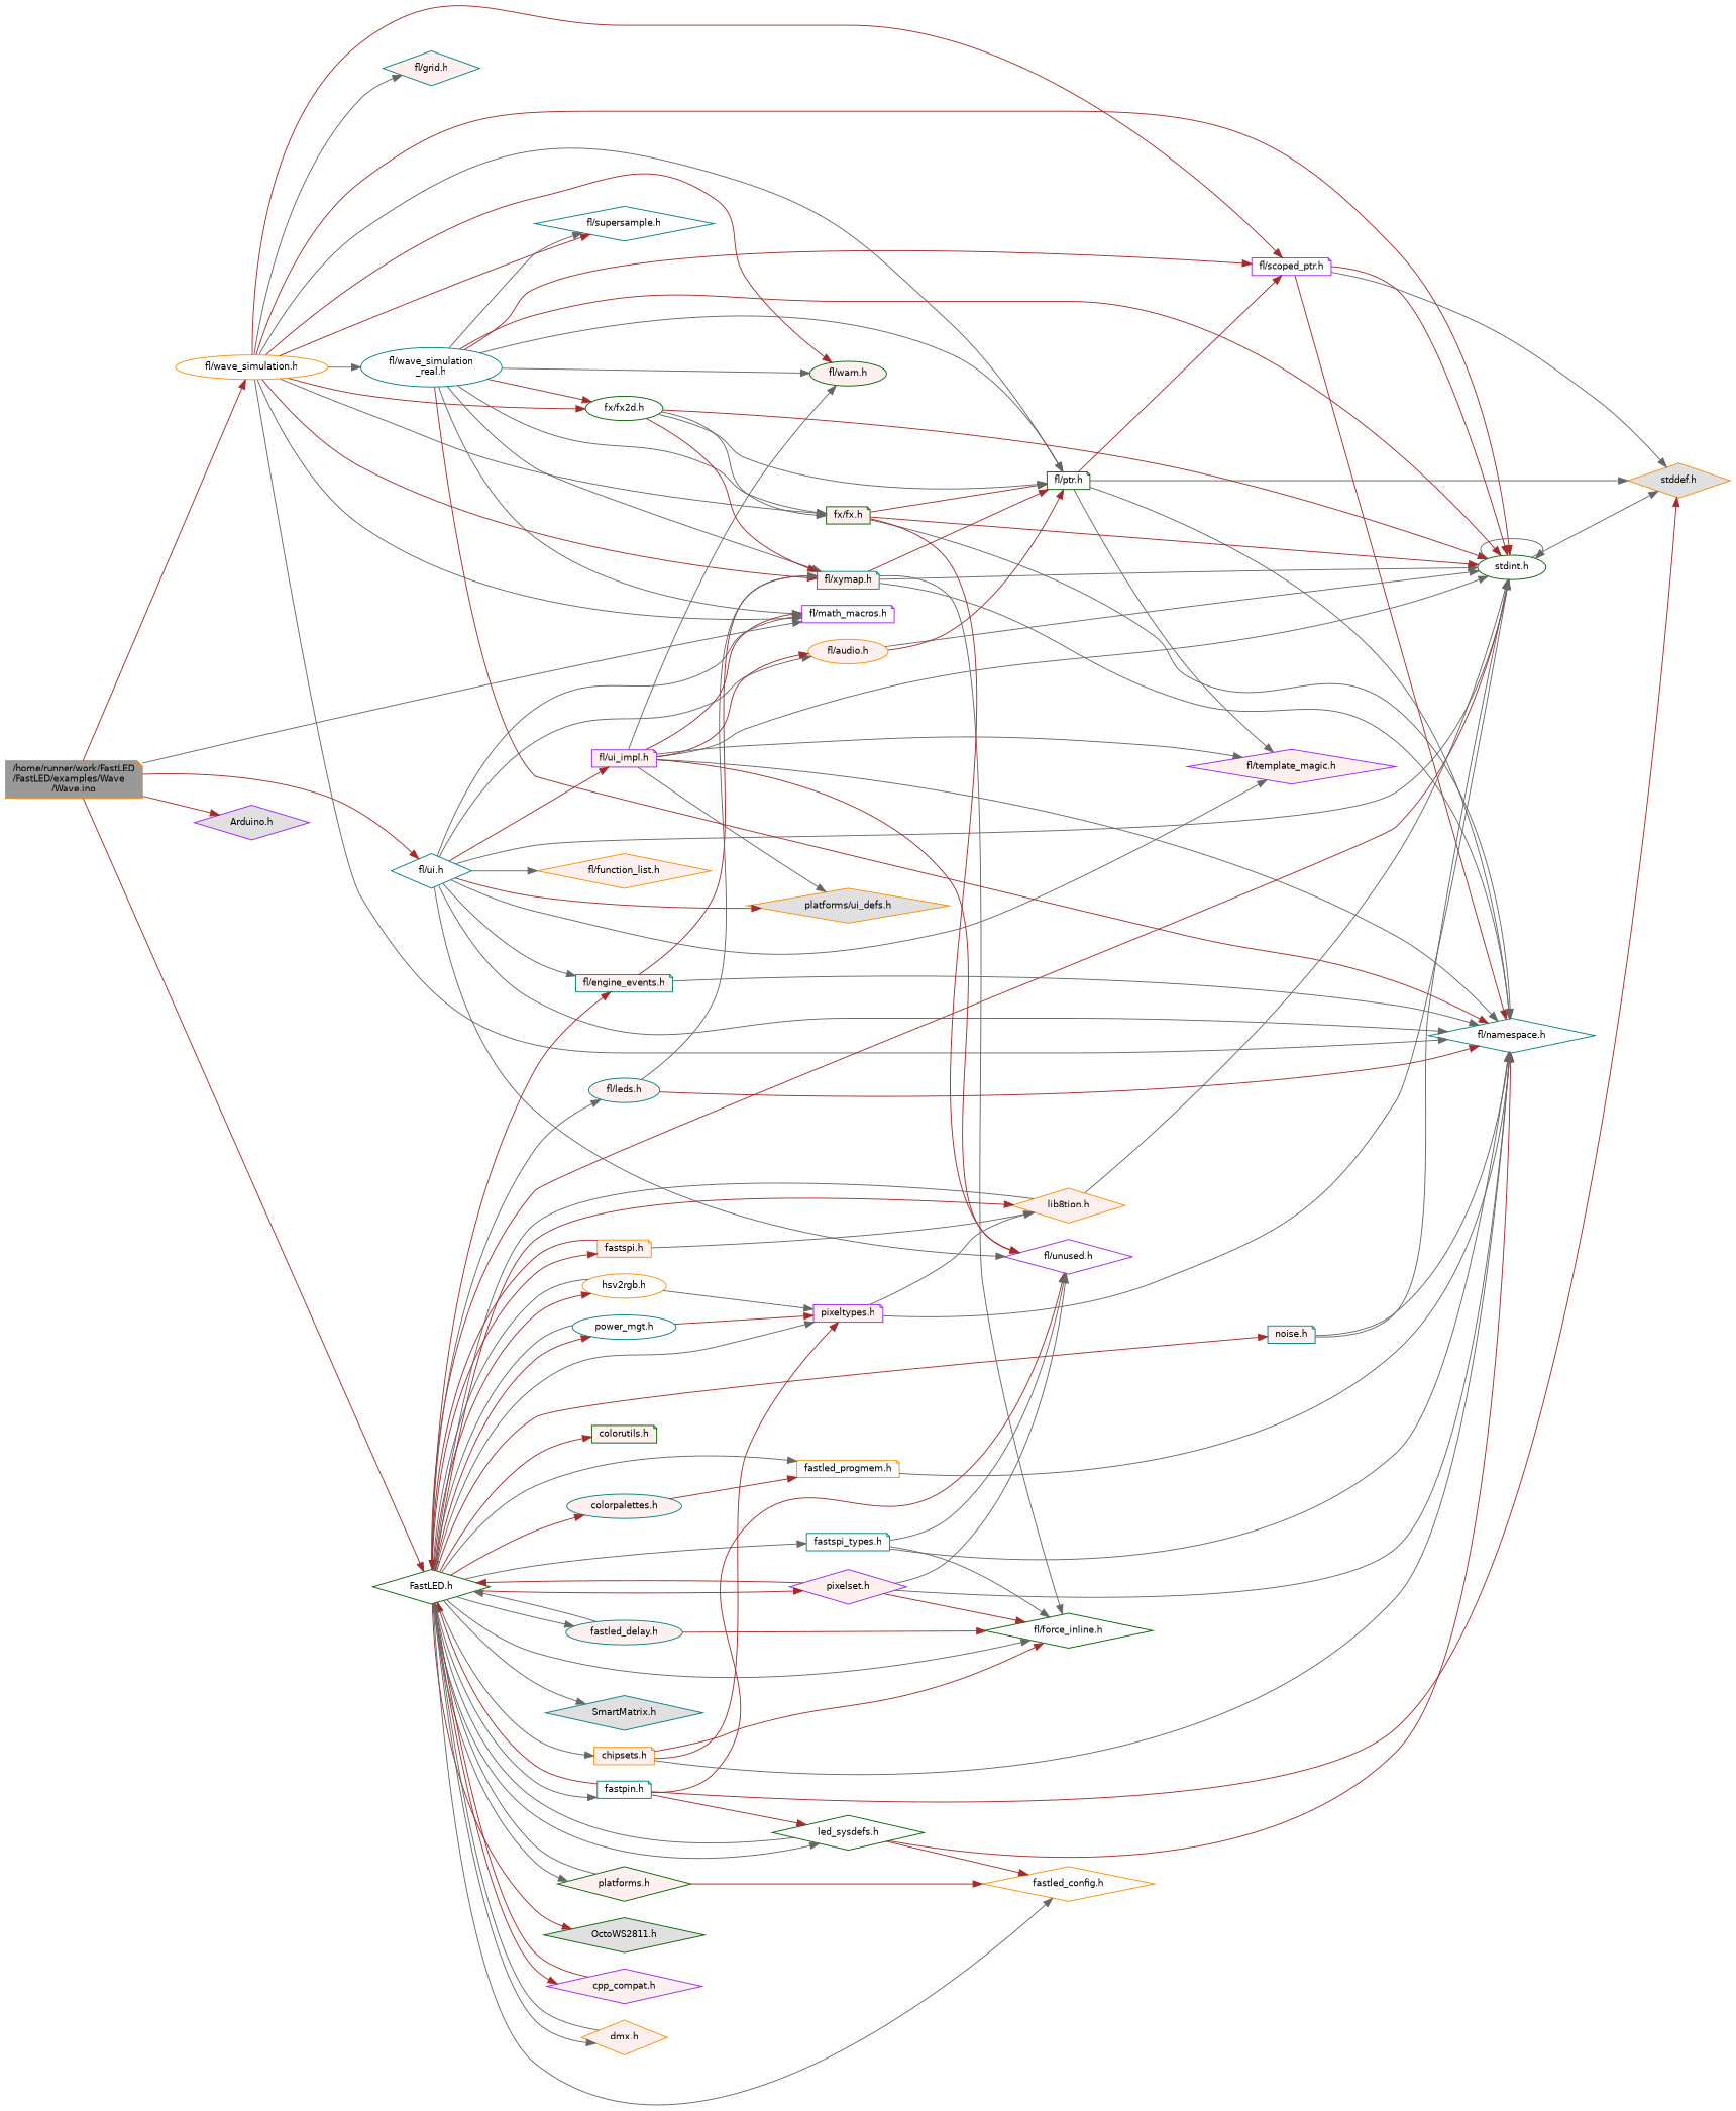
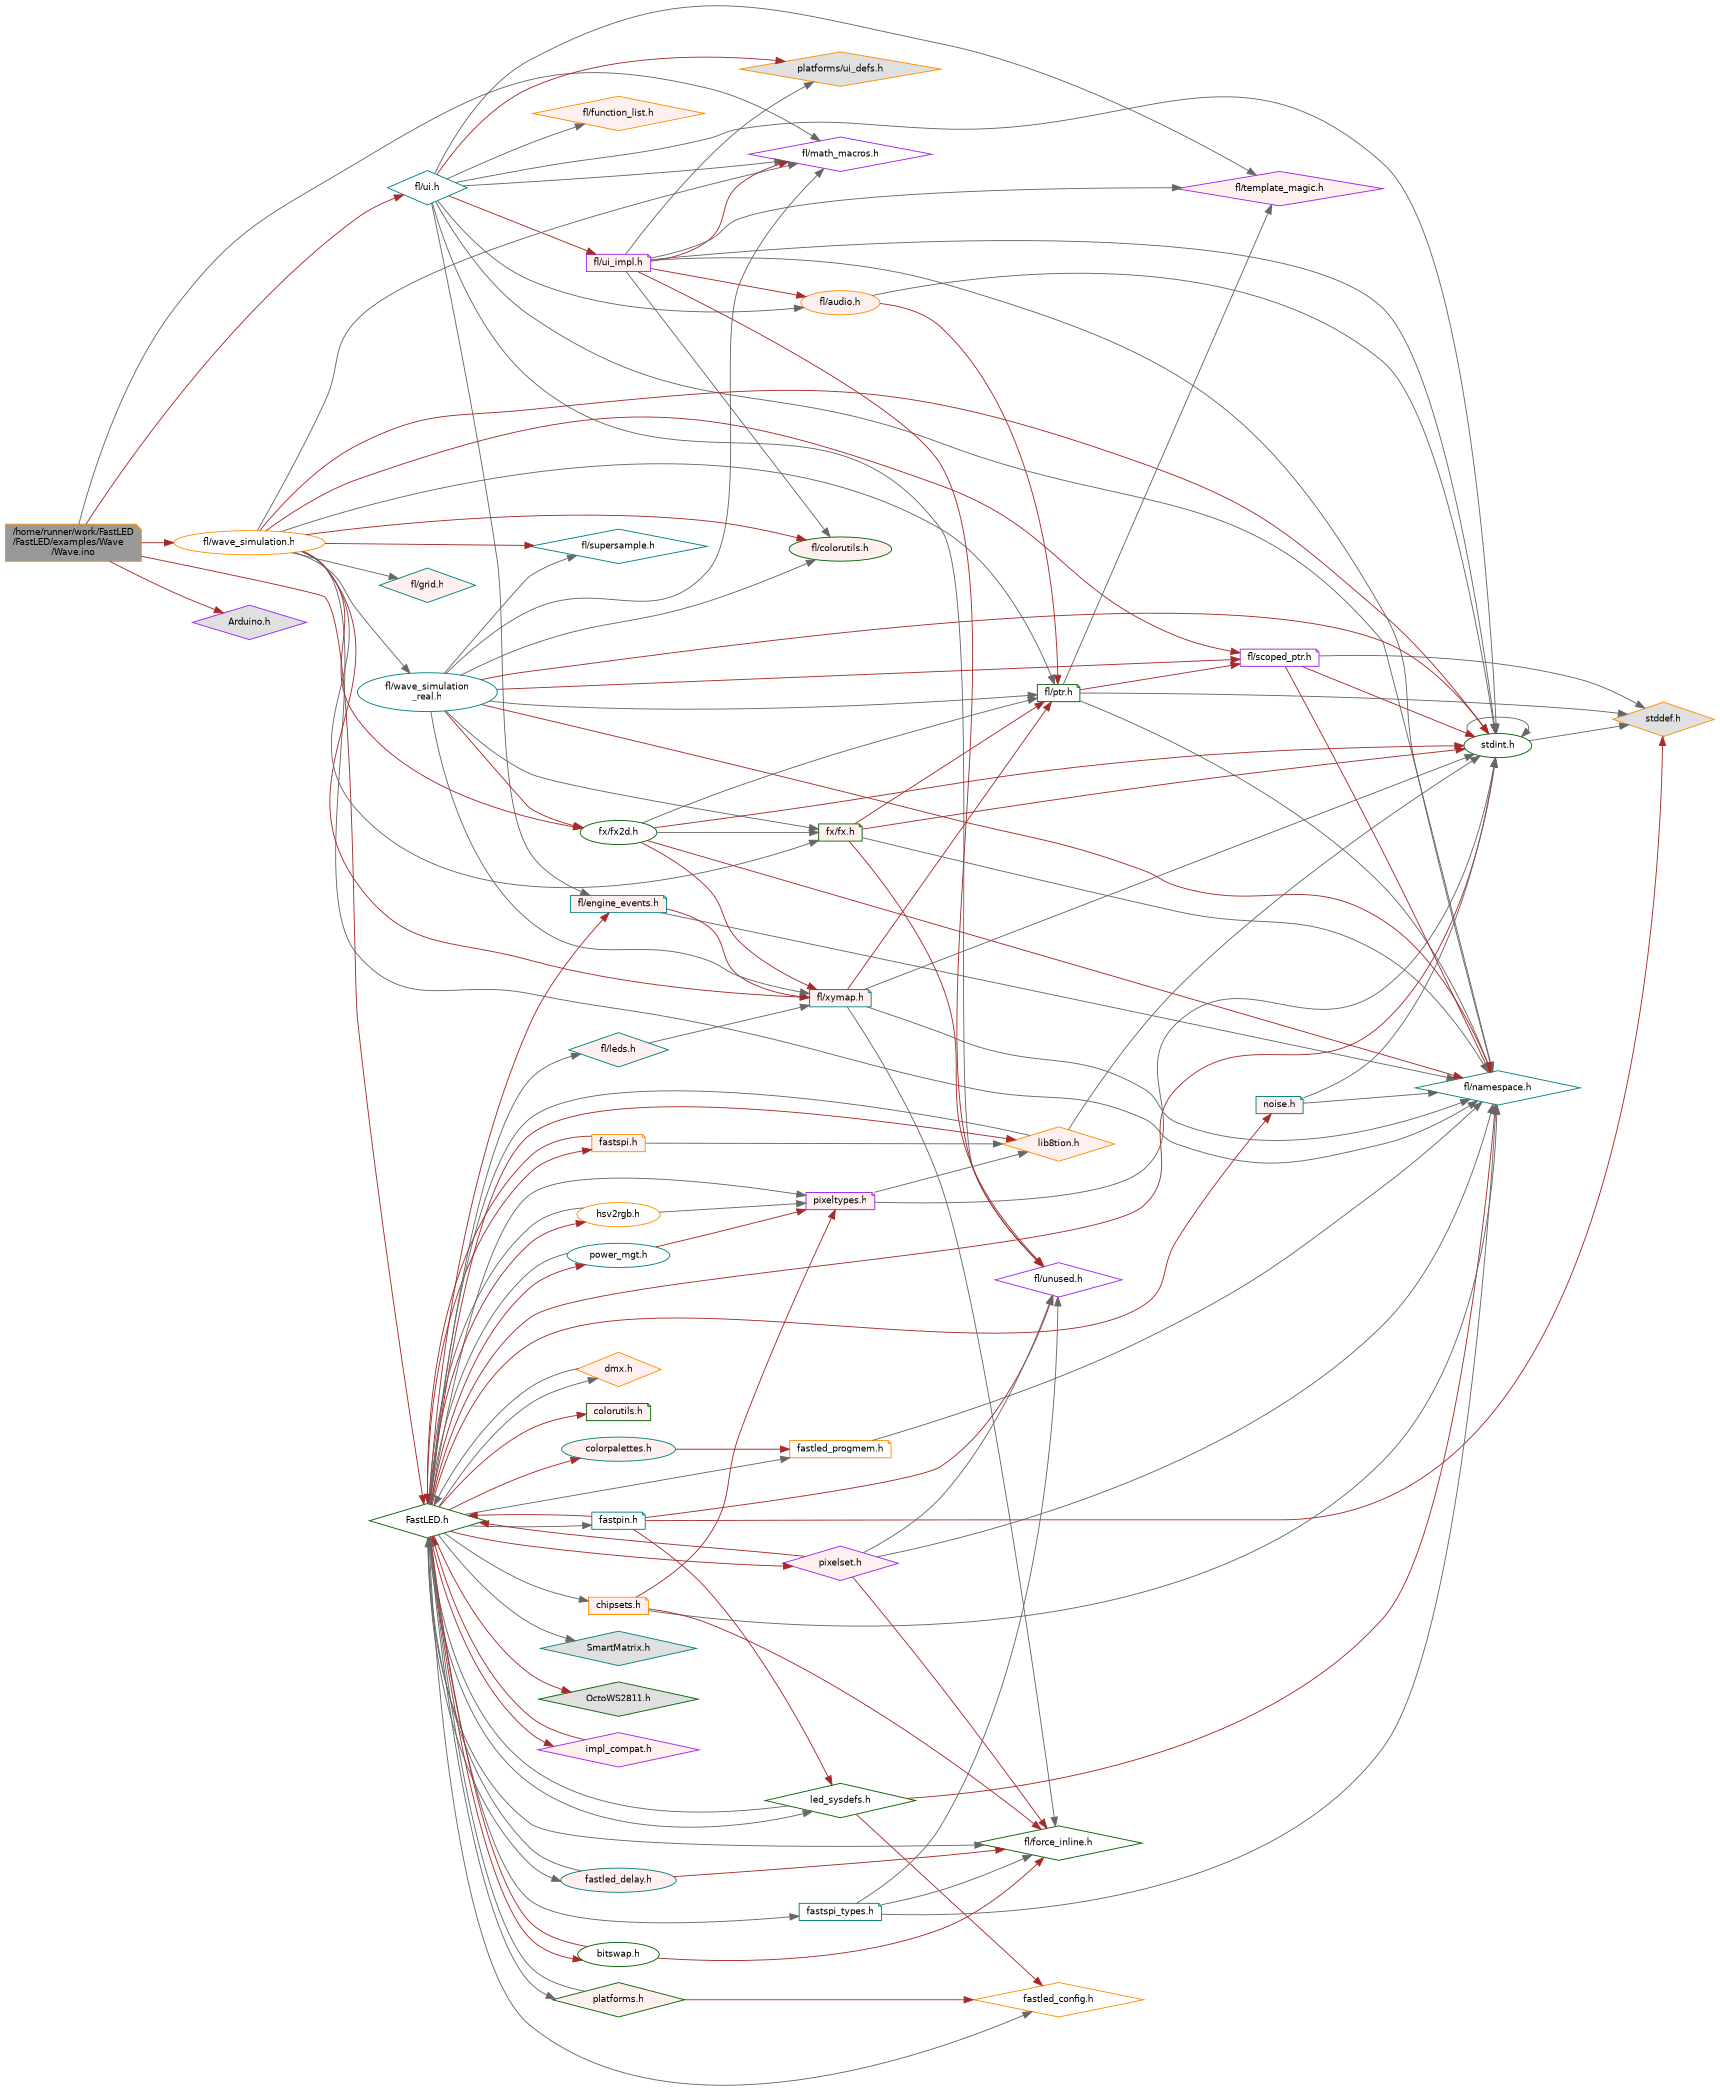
  digraph {
    rankdir=LR
    node [color=teal fillcolor="#FFF0F0" fontname=Helvetica fontsize=10 shape=diamond style=filled]
    edge [color=gray40 fontname=Helvetica fontsize=10 labelfontname=Helvetica labelfontsize=10 style=solid]
    n1 [color=darkorange fillcolor=grey60 fontcolor=black height=0.2 label="/home/runner/work/FastLED\l/FastLED/examples/Wave\l/Wave.ino" shape=note width=0.4]
-   n2 [color=purple fillcolor=white height=0.2 label="fl/math_macros.h" shape=note width=0.4]
+   n2 [color=purple fillcolor=white height=0.2 label="fl/math_macros.h" width=0.4]
    n3 [fillcolor=white height=0.2 label="fl/ui.h" width=0.4]
    n4 [color=darkorange fillcolor=white height=0.2 label="fl/wave_simulation.h" shape=ellipse width=0.4]
    n5 [color=purple fillcolor="#E0E0E0" height=0.2 label="Arduino.h" width=0.4]
    n6 [color=darkgreen fillcolor=white height=0.2 label="FastLED.h" width=0.4]
    n7 [color=darkgreen fillcolor=white height=0.2 label="stdint.h" shape=ellipse width=0.4]
    n8 [color=darkorange height=0.2 label="fl/audio.h" shape=ellipse width=0.4]
    n9 [fillcolor=white height=0.2 label="fl/namespace.h" width=0.4]
    n10 [color=purple height=0.2 label="fl/template_magic.h" width=0.4]
    n11 [height=0.2 label="fl/engine_events.h" shape=note width=0.4]
    n12 [color=darkorange height=0.2 label="fl/function_list.h" width=0.4]
    n13 [color=purple height=0.2 label="fl/ui_impl.h" shape=note width=0.4]
    n14 [color=purple fillcolor=white height=0.2 label="fl/unused.h" width=0.4]
    n15 [color=darkorange fillcolor="#E0E0E0" height=0.2 label="platforms/ui_defs.h" width=0.4]
    n16 [color=darkgreen fillcolor=white height=0.2 label="fl/ptr.h" shape=note width=0.4]
    n17 [color=purple fillcolor=white height=0.2 label="fl/scoped_ptr.h" shape=note width=0.4]
    n18 [height=0.2 label="fl/xymap.h" shape=note width=0.4]
-   n19 [color=darkgreen height=0.2 label="fl/warn.h" shape=ellipse width=0.4]
+   n19 [color=darkgreen height=0.2 label="fl/colorutils.h" shape=ellipse width=0.4]
    n20 [fillcolor=white height=0.2 label="fl/wave_simulation\l_real.h" shape=ellipse width=0.4]
    n21 [fillcolor=white height=0.2 label="fl/supersample.h" width=0.4]
    n22 [color=darkgreen height=0.2 label="fx/fx.h" shape=note width=0.4]
    n23 [color=darkgreen fillcolor=white height=0.2 label="fx/fx2d.h" shape=ellipse width=0.4]
    n24 [height=0.2 label="fl/grid.h" width=0.4]
    n25 [color=darkgreen fillcolor=white height=0.2 label="fl/force_inline.h" width=0.4]
    n26 [fillcolor="#E0E0E0" height=0.2 label="SmartMatrix.h" width=0.4]
    n27 [color=darkgreen fillcolor="#E0E0E0" height=0.2 label="OctoWS2811.h" width=0.4]
-   n28 [color=purple height=0.2 label="cpp_compat.h" width=0.4]
+   n28 [color=purple height=0.2 label="impl_compat.h" width=0.4]
    n29 [color=darkorange fillcolor=white height=0.2 label="fastled_config.h" width=0.4]
    n30 [color=darkgreen fillcolor=white height=0.2 label="led_sysdefs.h" width=0.4]
    n31 [height=0.2 label="fastled_delay.h" shape=ellipse width=0.4]
+   n32 [color=darkgreen fillcolor=white height=0.2 label="bitswap.h" shape=ellipse width=0.4]
    n33 [fillcolor=white height=0.2 label="fastpin.h" shape=note width=0.4]
    n34 [fillcolor=white height=0.2 label="fastspi_types.h" shape=note width=0.4]
    n35 [color=darkorange height=0.2 label="dmx.h" width=0.4]
    n36 [color=darkgreen height=0.2 label="platforms.h" width=0.4]
    n37 [color=darkorange fillcolor=white height=0.2 label="fastled_progmem.h" shape=note width=0.4]
    n38 [color=darkorange height=0.2 label="lib8tion.h" width=0.4]
    n39 [color=purple height=0.2 label="pixeltypes.h" shape=note width=0.4]
    n40 [color=darkorange fillcolor=white height=0.2 label="hsv2rgb.h" shape=ellipse width=0.4]
    n41 [color=darkgreen height=0.2 label="colorutils.h" shape=note width=0.4]
    n42 [color=purple height=0.2 label="pixelset.h" width=0.4]
    n43 [height=0.2 label="colorpalettes.h" shape=ellipse width=0.4]
    n44 [height=0.2 label="noise.h" shape=note width=0.4]
    n45 [fillcolor=white height=0.2 label="power_mgt.h" shape=ellipse width=0.4]
    n46 [color=darkorange height=0.2 label="fastspi.h" shape=note width=0.4]
    n47 [color=darkorange height=0.2 label="chipsets.h" shape=note width=0.4]
-   n48 [height=0.2 label="fl/leds.h" shape=ellipse width=0.4]
+   n48 [height=0.2 label="fl/leds.h" width=0.4]
    n49 [color=darkorange fillcolor="#E0E0E0" height=0.2 label="stddef.h" width=0.4]
    n1 -> n2
    n1 -> n3 [color=brown]
    n1 -> n4 [color=brown]
    n1 -> n5 [color=brown]
    n1 -> n6 [color=brown]
    n3 -> n2
    n3 -> n7
    n3 -> n8
    n3 -> n9
    n3 -> n10
    n3 -> n11
    n3 -> n12
    n3 -> n13 [color=brown]
    n3 -> n14
    n3 -> n15 [color=brown]
    n4 -> n2
    n4 -> n7 [color=brown]
    n4 -> n9
    n4 -> n16
    n4 -> n17 [color=brown]
    n4 -> n18 [color=brown]
    n4 -> n19 [color=brown]
    n4 -> n20
    n4 -> n21 [color=brown]
    n4 -> n22
    n4 -> n23 [color=brown]
    n4 -> n24
    n6 -> n7 [color=brown]
    n6 -> n11 [color=brown]
    n6 -> n25
    n6 -> n26
    n6 -> n27 [color=brown]
    n6 -> n28 [color=brown]
    n6 -> n29
    n6 -> n30
    n6 -> n31
+   n6 -> n32 [color=brown]
    n6 -> n33
    n6 -> n34
    n6 -> n35
    n6 -> n36
    n6 -> n37
    n6 -> n38 [color=brown]
    n6 -> n39
    n6 -> n40 [color=brown]
    n6 -> n41 [color=brown]
    n6 -> n42 [color=brown]
    n6 -> n43 [color=brown]
    n6 -> n44 [color=brown]
    n6 -> n45 [color=brown]
    n6 -> n46 [color=brown]
    n6 -> n47
    n6 -> n48
    n7 -> n7
    n7 -> n49
    n8 -> n7
    n8 -> n16 [color=brown]
    n11 -> n9
    n11 -> n18 [color=brown]
    n13 -> n2 [color=brown]
    n13 -> n7
    n13 -> n8 [color=brown]
    n13 -> n9
    n13 -> n10
    n13 -> n14 [color=brown]
    n13 -> n15
    n13 -> n19
    n16 -> n9
    n16 -> n10
    n16 -> n17 [color=brown]
    n16 -> n49
    n17 -> n7 [color=brown]
    n17 -> n9 [color=brown]
    n17 -> n49
    n18 -> n7
    n18 -> n9
    n18 -> n16 [color=brown]
    n18 -> n25
    n20 -> n2
    n20 -> n7 [color=brown]
    n20 -> n9 [color=brown]
    n20 -> n16
    n20 -> n17 [color=brown]
    n20 -> n18
    n20 -> n19
    n20 -> n21
    n20 -> n22
    n20 -> n23 [color=brown]
    n22 -> n7 [color=brown]
    n22 -> n9
    n22 -> n14 [color=brown]
    n22 -> n16 [color=brown]
    n23 -> n7 [color=brown]
-   n48 -> n9 [color=brown]
+   n23 -> n9 [color=brown]
    n23 -> n16
    n23 -> n18 [color=brown]
    n23 -> n22
    n28 -> n6 [color=brown]
    n30 -> n6
    n30 -> n9 [color=brown]
    n30 -> n29 [color=brown]
    n31 -> n6
    n31 -> n25 [color=brown]
+   n32 -> n6 [color=brown]
+   n32 -> n25 [color=brown]
    n33 -> n6 [color=brown]
    n33 -> n14 [color=brown]
    n33 -> n30 [color=brown]
    n33 -> n49 [color=brown]
    n34 -> n9
    n34 -> n14
    n34 -> n25
    n35 -> n6
    n36 -> n6
    n36 -> n29 [color=brown]
    n37 -> n9
    n38 -> n6
    n38 -> n7
    n39 -> n7
    n39 -> n38
    n40 -> n6
    n40 -> n39
    n42 -> n6 [color=brown]
    n42 -> n9
    n42 -> n14
    n42 -> n25 [color=brown]
    n43 -> n37 [color=brown]
    n44 -> n7
    n44 -> n9
    n45 -> n6
    n45 -> n39 [color=brown]
    n46 -> n6 [color=brown]
    n46 -> n38
    n47 -> n9
    n47 -> n25 [color=brown]
    n47 -> n39 [color=brown]
    n48 -> n18
  }
